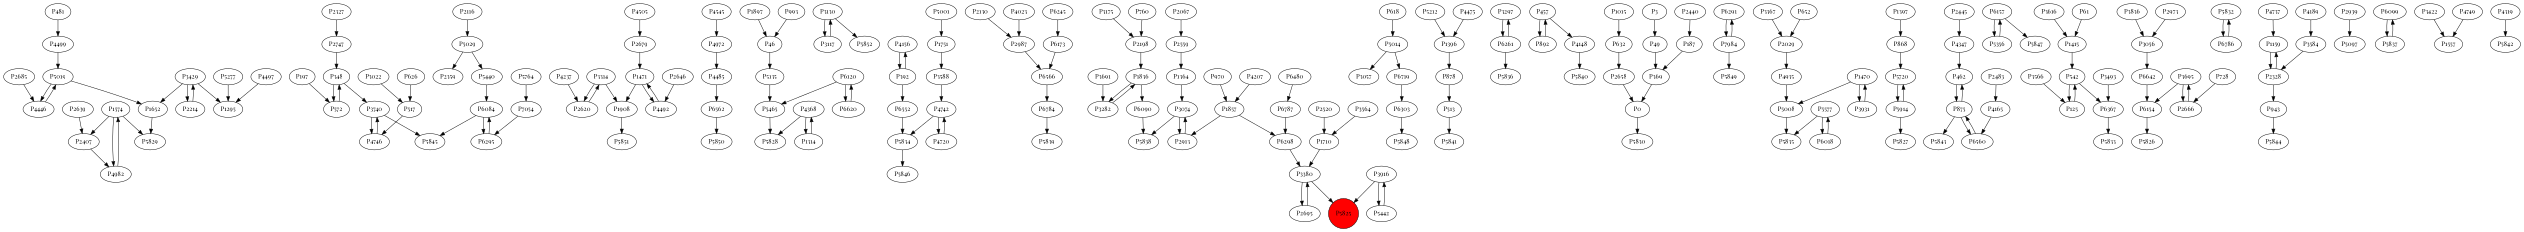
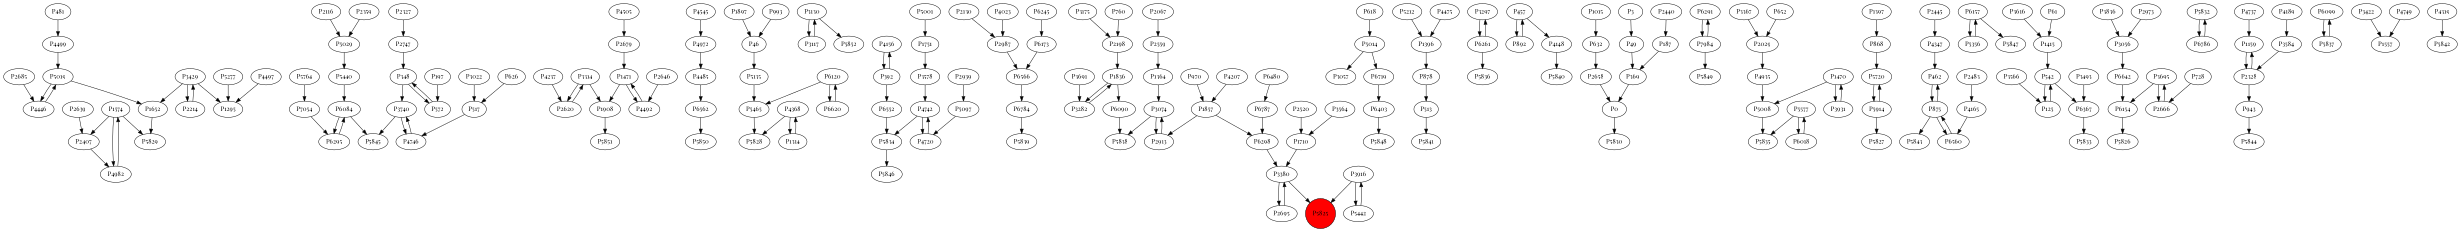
  digraph {
    fontname="Playfair Display"
    node [fontname="Playfair Display"]
    edge [fontname="Playfair Display"]
    P3429
    P1652
    P2214
    P1295
    P5829
    P348
    P572
    P3740
    P4746
    P5845
    P4497
    P3314
    P1908
    P2620
    P5851
    P4545
    P4972
    P4485
    P6562
    P517
    P46
    P5135
    P5465
    P5828
    P3130
    P3117
    P5852
    P6295
    P6084
    P4156
    P392
    P6552
    P5834
    P2359
    P5029
    P5440
    P6566
    P6784
    P5839
    P760
    P2198
    P1836
    P3282
    P6090
    P5014
    P3057
    P6719
-   P6303
+   P6303 [label=P6403]
    P2695
    P3380
    P5825 [fillcolor=red shape=circle style=filled]
    P513
    P5841
    P3916
    P5442
    P5846
    P3297
    P6261
    P5836
    P457
    P892
    P4148
    P5840
-   P3588
+   P3588 [label=P3578]
    P4742
    P4720
    P1471
    P4492
    P4368
    P1314
    P3074
    P5838
    P2913
    P2646
    P1015
    P632
    P2658
    P0
    P6291
    P7984
    P5849
    P2520
    P1710
    P2327
    P2747
    P5848
    P3367
    P2029
    P4935
    P5008
    P2679
    P1397
    P868
    P5720
    P5914
    P2445
    P4347
    P462
    P875
    P2685
    P4446
    P5019
    P3691
    P6157
    P5356
    P5847
    P542
    P125
    P6367
    P5833
    P5835
    P4165
    P6560
    P5843
    P618
    P1857
    P6298
    P5001
    P1751
    P5850
    P5827
    P1470
    P3931
    P1574
    P4982
    P2407
    P3695
    P6154
    P2666
    P5826
    P4237
    P4499
    P5832
    P6786
    P6018
    P5577
    P197
    P4505
    P970
    P3175
    P2987
    P4737
    P1159
    P2328
    P943
    P1415
    P2130
    P5844
    P5830
    P6480
    P6787
    P6120
    P6620
    P6245
    P6173
    P652
    P1897
    P993
    P369
    P49
    P5212
    P1396
    P878
    P3836
    P3056
    P6642
    P7054
    P481
    P3022
    P2973
    P2440
    P187
    P3616
    P728
    P3584
    P2639
    P4189
    P2939
    P5097
    P626
    P3564
    P3566
    P2116
    P6099
    P5837
    P2067
    P2559
    P1364
    P3422
    P1557
    P3493
    P4319
    P5842
    P61
    P4749
    P4023
    P5277
    P3
    P2483
    P4207
    P4475
    P5764
    P3429 -> P1652
    P3429 -> P2214
    P3429 -> P1295
    P1652 -> P5829
    P2214 -> P3429
    P348 -> P572
    P348 -> P3740
    P572 -> P348
    P3740 -> P4746
    P3740 -> P5845
    P4746 -> P3740
    P4497 -> P1295
    P3314 -> P1908
    P3314 -> P2620
    P1908 -> P5851
    P2620 -> P3314
    P4545 -> P4972
    P4972 -> P4485
    P4485 -> P6562
    P6562 -> P5850
    P517 -> P4746
    P46 -> P5135
    P5135 -> P5465
    P5465 -> P5828
    P3130 -> P3117
    P3130 -> P5852
    P3117 -> P3130
    P6295 -> P6084
    P6084 -> P5845
    P6084 -> P6295
    P4156 -> P392
    P392 -> P4156
    P392 -> P6552
    P6552 -> P5834
    P5834 -> P5846
-   P5029 -> P2359
+   P2359 -> P5029
    P5029 -> P5440
    P5440 -> P6084
    P6566 -> P6784
    P6784 -> P5839
    P760 -> P2198
    P2198 -> P1836
    P1836 -> P3282
    P1836 -> P6090
    P3282 -> P1836
    P6090 -> P5838
    P5014 -> P3057
    P5014 -> P6719
    P6719 -> P6303
    P6303 -> P5848
    P2695 -> P3380
    P3380 -> P2695
    P3380 -> P5825
    P513 -> P5841
    P3916 -> P5825
    P3916 -> P5442
    P5442 -> P3916
    P3297 -> P6261
    P6261 -> P3297
    P6261 -> P5836
    P457 -> P892
    P457 -> P4148
    P892 -> P457
    P4148 -> P5840
    P3588 -> P4742
    P4742 -> P5834
    P4742 -> P4720
    P4720 -> P4742
    P1471 -> P1908
    P1471 -> P4492
    P4492 -> P1471
    P4368 -> P5828
    P4368 -> P1314
    P1314 -> P4368
    P3074 -> P5838
    P3074 -> P2913
    P2913 -> P3074
    P2646 -> P4492
    P1015 -> P632
    P632 -> P2658
    P2658 -> P0
    P0 -> P5830
    P6291 -> P7984
    P7984 -> P6291
    P7984 -> P5849
    P2520 -> P1710
    P1710 -> P3380
    P2327 -> P2747
    P2747 -> P348
    P3367 -> P2029
    P2029 -> P4935
    P4935 -> P5008
    P5008 -> P5835
    P2679 -> P1471
    P1397 -> P868
    P868 -> P5720
    P5720 -> P5914
    P5914 -> P5720
    P5914 -> P5827
    P2445 -> P4347
    P4347 -> P462
    P462 -> P875
    P875 -> P462
    P875 -> P6560
    P875 -> P5843
    P2685 -> P4446
    P4446 -> P5019
    P5019 -> P1652
    P5019 -> P4446
    P3691 -> P3282
    P6157 -> P5356
    P6157 -> P5847
    P5356 -> P6157
    P542 -> P125
    P542 -> P6367
    P125 -> P542
    P6367 -> P5833
    P4165 -> P6560
    P6560 -> P875
    P618 -> P5014
    P1857 -> P2913
    P1857 -> P6298
    P6298 -> P3380
    P5001 -> P1751
    P1751 -> P3588
    P1470 -> P5008
    P1470 -> P3931
    P3931 -> P1470
    P1574 -> P5829
    P1574 -> P4982
    P1574 -> P2407
    P4982 -> P1574
    P2407 -> P4982
    P3695 -> P6154
    P3695 -> P2666
    P6154 -> P5826
    P2666 -> P3695
    P4237 -> P2620
    P4499 -> P5019
    P5832 -> P6786
    P6786 -> P5832
    P6018 -> P5577
    P5577 -> P5835
    P5577 -> P6018
    P197 -> P572
    P4505 -> P2679
    P970 -> P1857
    P3175 -> P2198
    P2987 -> P6566
    P4737 -> P1159
    P1159 -> P2328
    P2328 -> P1159
    P2328 -> P943
    P943 -> P5844
    P1415 -> P542
    P2130 -> P2987
    P6480 -> P6787
    P6787 -> P6298
    P6120 -> P5465
    P6120 -> P6620
    P6620 -> P6120
    P6245 -> P6173
    P6173 -> P6566
    P652 -> P2029
    P1897 -> P46
    P993 -> P46
    P369 -> P0
    P49 -> P369
    P5212 -> P1396
    P1396 -> P878
    P878 -> P513
    P3836 -> P3056
    P3056 -> P6642
    P6642 -> P6154
    P7054 -> P6295
    P481 -> P4499
    P3022 -> P517
    P2973 -> P3056
    P2440 -> P187
    P187 -> P369
    P3616 -> P1415
    P728 -> P2666
    P3584 -> P2328
    P2639 -> P2407
    P4189 -> P3584
    P2939 -> P5097
+   P5097 -> P4720
    P626 -> P517
    P3564 -> P1710
    P3566 -> P125
    P2116 -> P5029
    P6099 -> P5837
    P5837 -> P6099
    P2067 -> P2559
    P2559 -> P1364
    P1364 -> P3074
    P3422 -> P1557
    P3493 -> P6367
    P4319 -> P5842
    P61 -> P1415
    P4749 -> P1557
    P4023 -> P2987
    P5277 -> P1295
    P3 -> P49
    P2483 -> P4165
    P4207 -> P1857
    P4475 -> P1396
    P5764 -> P7054
  }
